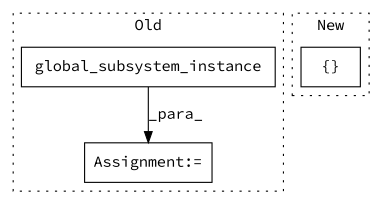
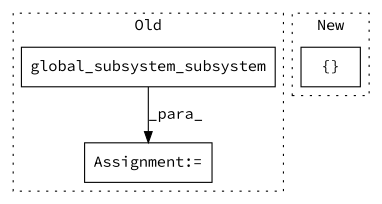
  digraph {
    fontname="Source Code Pro"
    node [shape=box fontname="Source Code Pro"]
-   n1 [a=32 l="26,1" label=global_subsystem_instance s="6062,6099"]
+   n1 [a=32 l="26,1" label=global_subsystem_subsystem s="6062,6099"]
    n2 [a=7 l=1 label="Assignment:=" s=6061]
    n3 [a=4 l="1,1" label="{}" s="5980,6015"]
    subgraph cluster_1 {
      label=Old
      style=dotted
      n1
      n2
    }
    subgraph cluster_2 {
      label=New
      style=dotted
      n3
    }
    n1 -> n2 [label=_para_ fontname="Source Code Pro"]
  }
